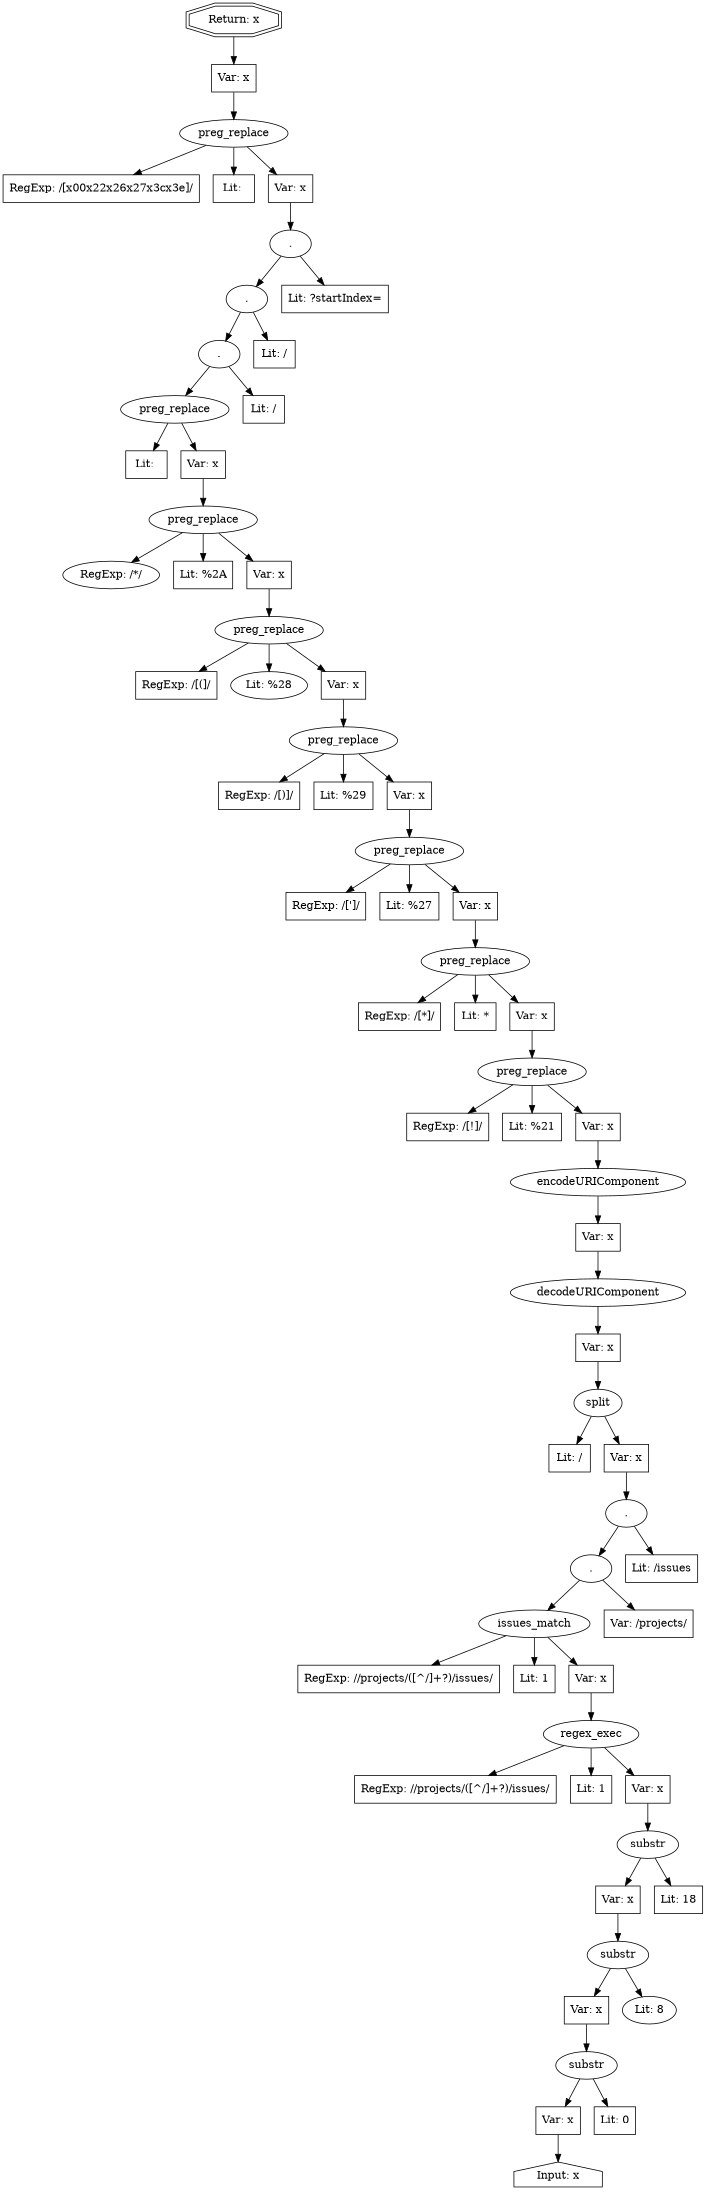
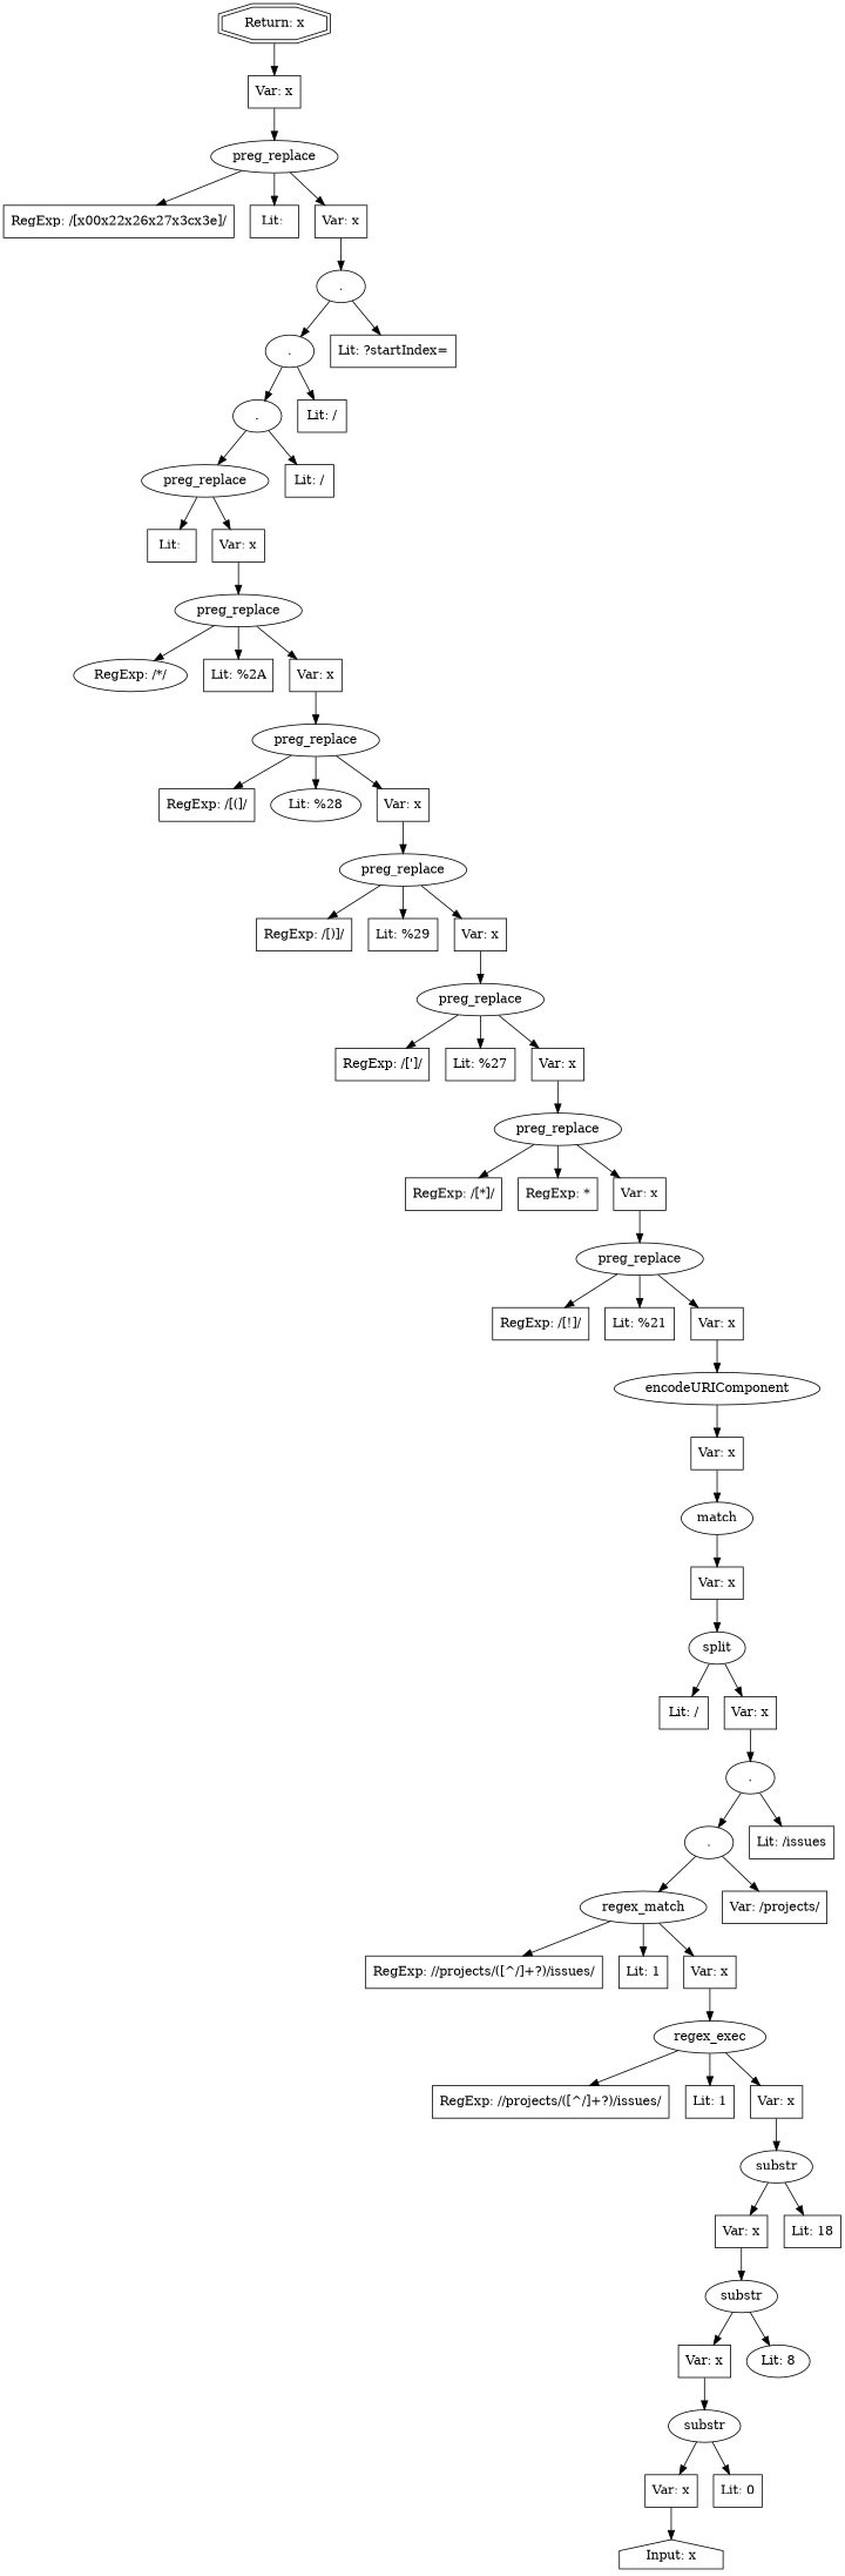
  digraph {
    node [shape=box]
    n1 [label="Input: x" shape=house]
    n2 [label=substr shape=ellipse]
    n3 [label="Var: x"]
    n4 [label="Lit: 0"]
    n5 [label=substr shape=ellipse]
    n6 [label="Var: x"]
    n7 [label="Lit: 8" shape=ellipse]
    n8 [label=substr shape=ellipse]
    n9 [label="Var: x"]
    n10 [label="Lit: 18"]
    n11 [label=regex_exec shape=ellipse]
    n12 [label="RegExp: /\/projects\/([^\/]+?)\/issues/"]
    n13 [label="Lit: 1"]
    n14 [label="Var: x"]
-   n15 [label=issues_match shape=ellipse]
+   n15 [label=regex_match shape=ellipse]
    n16 [label="RegExp: /\/projects\/([^\/]+?)\/issues/"]
    n17 [label="Lit: 1"]
    n18 [label="Var: x"]
    n19 [label="." shape=ellipse]
    n20 [label="Var: /projects/"]
    n21 [label="." shape=ellipse]
    n22 [label="Lit: /issues"]
    n23 [label=split shape=ellipse]
    n24 [label="Lit: /"]
    n25 [label="Var: x"]
-   n26 [label=decodeURIComponent shape=ellipse]
+   n26 [label=match shape=ellipse]
    n27 [label="Var: x"]
    n28 [label=encodeURIComponent shape=ellipse]
    n29 [label="Var: x"]
    n30 [label=preg_replace shape=ellipse]
    n31 [label="RegExp: /[!]/"]
    n32 [label="Lit: %21"]
    n33 [label="Var: x"]
    n34 [label=preg_replace shape=ellipse]
    n35 [label="RegExp: /[*]/"]
-   n36 [label="Lit: *"]
+   n36 [label="RegExp: *"]
    n37 [label="Var: x"]
    n38 [label=preg_replace shape=ellipse]
    n39 [label="RegExp: /[']/"]
    n40 [label="Lit: %27"]
    n41 [label="Var: x"]
    n42 [label=preg_replace shape=ellipse]
    n43 [label="RegExp: /[)]/"]
    n44 [label="Lit: %29"]
    n45 [label="Var: x"]
    n46 [label=preg_replace shape=ellipse]
    n47 [label="RegExp: /[(]/"]
    n48 [label="Lit: %28" shape=ellipse]
    n49 [label="Var: x"]
    n50 [label=preg_replace shape=ellipse]
    n51 [label="RegExp: /\*/" shape=ellipse]
    n52 [label="Lit: %2A"]
    n53 [label="Var: x"]
    n54 [label=preg_replace shape=ellipse]
    n55 [label="Lit: "]
    n56 [label="Var: x"]
    n57 [label="." shape=ellipse]
    n58 [label="Lit: /"]
    n59 [label="." shape=ellipse]
    n60 [label="Lit: /"]
    n61 [label="." shape=ellipse]
    n62 [label="Lit: ?startIndex="]
    n63 [label=preg_replace shape=ellipse]
    n64 [label="RegExp: /[\x00\x22\x26\x27\x3c\x3e]/"]
    n65 [label="Lit: "]
    n66 [label="Var: x"]
    n67 [label="Var: x"]
    n68 [label="Return: x" shape=doubleoctagon]
    n2 -> n3
    n2 -> n4
    n3 -> n1
    n5 -> n6
    n5 -> n7
    n6 -> n2
    n8 -> n9
    n8 -> n10
    n9 -> n5
    n11 -> n12
    n11 -> n13
    n11 -> n14
    n14 -> n8
    n15 -> n16
    n15 -> n17
    n15 -> n18
    n18 -> n11
    n19 -> n15
    n19 -> n20
    n21 -> n19
    n21 -> n22
    n23 -> n24
    n23 -> n25
    n25 -> n21
    n26 -> n27
    n27 -> n23
    n28 -> n29
    n29 -> n26
    n30 -> n31
    n30 -> n32
    n30 -> n33
    n33 -> n28
    n34 -> n35
    n34 -> n36
    n34 -> n37
    n37 -> n30
    n38 -> n39
    n38 -> n40
    n38 -> n41
    n41 -> n34
    n42 -> n43
    n42 -> n44
    n42 -> n45
    n45 -> n38
    n46 -> n47
    n46 -> n48
    n46 -> n49
    n49 -> n42
    n50 -> n51
    n50 -> n52
    n50 -> n53
    n53 -> n46
    n54 -> n55
    n54 -> n56
    n56 -> n50
    n57 -> n54
    n57 -> n58
    n59 -> n57
    n59 -> n60
    n61 -> n59
    n61 -> n62
    n63 -> n64
    n63 -> n65
    n63 -> n66
    n66 -> n61
    n67 -> n63
    n68 -> n67
  }
